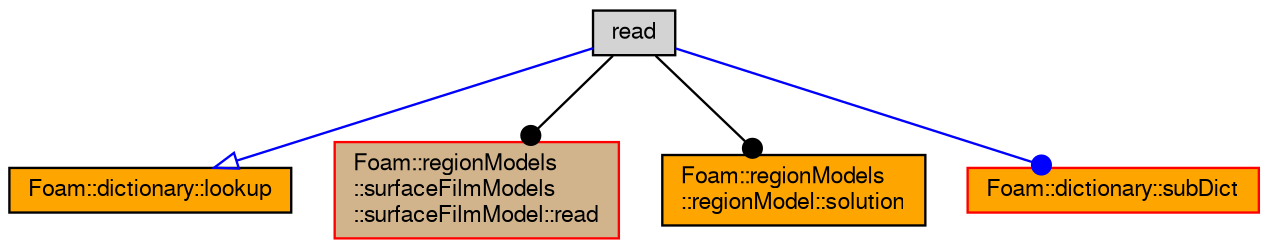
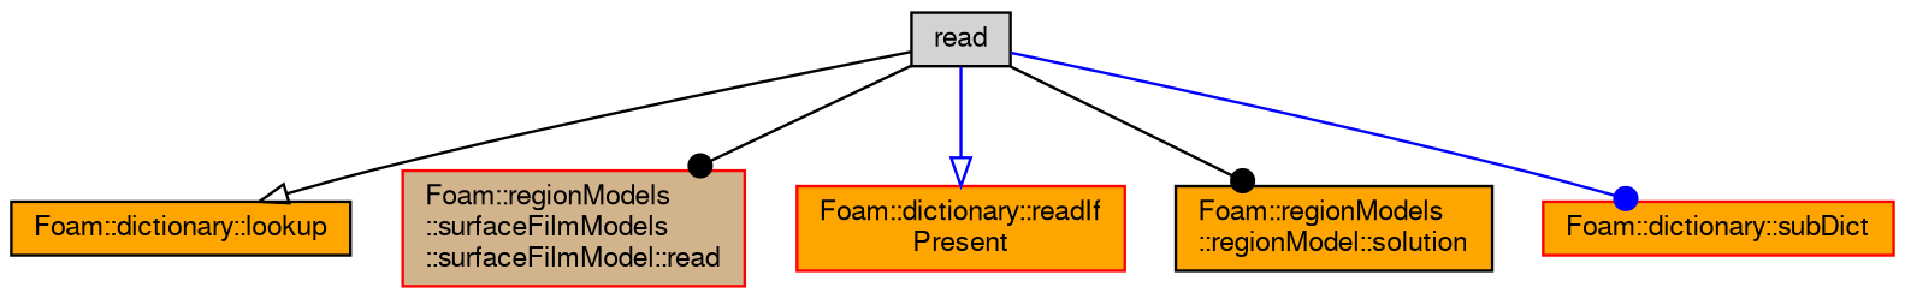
  digraph {
    rankdir=TB
    node [color=black fillcolor=orange fontname=FreeSans fontsize=10 shape=record style=filled]
    edge [arrowhead=dot color=black fontname=FreeSans fontsize=10 labelfontname=FreeSans labelfontsize=10 style=solid]
    n1 [fillcolor=lightgrey fontcolor=black height=0.2 label=read width=0.4]
    n2 [height=0.2 label="Foam::dictionary::lookup" width=0.4]
    n3 [color=red fillcolor=tan height=0.2 label="Foam::regionModels\l::surfaceFilmModels\l::surfaceFilmModel::read" width=0.4]
+   n4 [color=red height=0.2 label="Foam::dictionary::readIf\lPresent" width=0.4]
    n5 [height=0.2 label="Foam::regionModels\l::regionModel::solution" width=0.4]
    n6 [color=red height=0.2 label="Foam::dictionary::subDict" width=0.4]
-   n1 -> n2 [arrowhead=onormal color=blue]
+   n1 -> n2 [arrowhead=onormal]
    n1 -> n3
+   n1 -> n4 [arrowhead=onormal color=blue]
    n1 -> n5
    n1 -> n6 [color=blue]
  }
